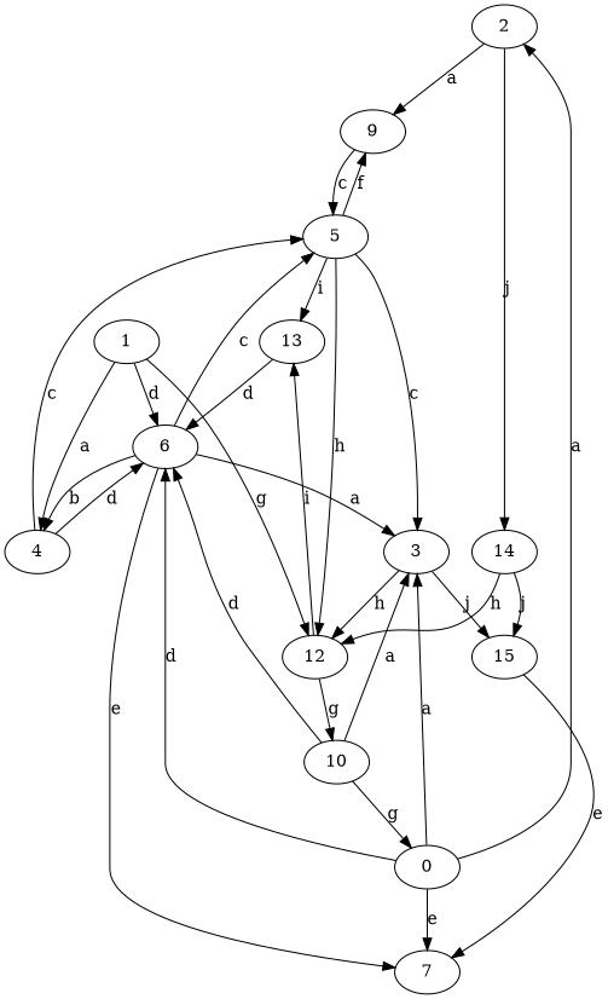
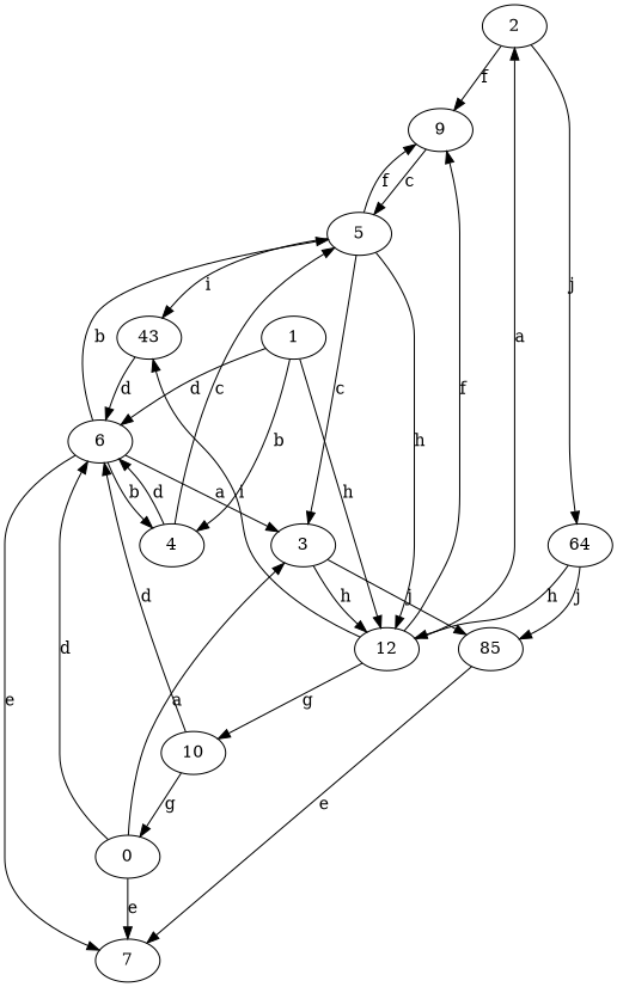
  strict digraph {
    2
    9
-   14
+   14 [label=64]
    5
    12
-   15
+   15 [label=85]
    3
-   13
+   13 [label=43]
    10
    7
    4
    6
    0
    1
-   2 -> 9 [label=a]
+   2 -> 9 [label=f]
    2 -> 14 [label=j]
    9 -> 5 [label=c]
    14 -> 12 [label=h]
    14 -> 15 [label=j]
    5 -> 9 [label=f]
    5 -> 12 [label=h]
    5 -> 3 [label=c]
    5 -> 13 [label=i]
+   12 -> 9 [label=f]
    12 -> 13 [label=i]
    12 -> 10 [label=g]
    15 -> 7 [label=e]
    3 -> 12 [label=h]
    3 -> 15 [label=j]
    13 -> 6 [label=d]
-   10 -> 3 [label=a]
    10 -> 6 [label=d]
    10 -> 0 [label=g]
    4 -> 5 [label=c]
    4 -> 6 [label=d]
-   6 -> 5 [label=c]
+   6 -> 5 [label=b]
    6 -> 3 [label=a]
    6 -> 7 [label=e]
    6 -> 4 [label=b]
-   0 -> 2 [label=a]
+   12 -> 2 [label=a]
    0 -> 3 [label=a]
    0 -> 7 [label=e]
    0 -> 6 [label=d]
-   1 -> 12 [label=g]
-   1 -> 4 [label=a]
+   1 -> 12 [label=h]
+   1 -> 4 [label=b]
    1 -> 6 [label=d]
  }
